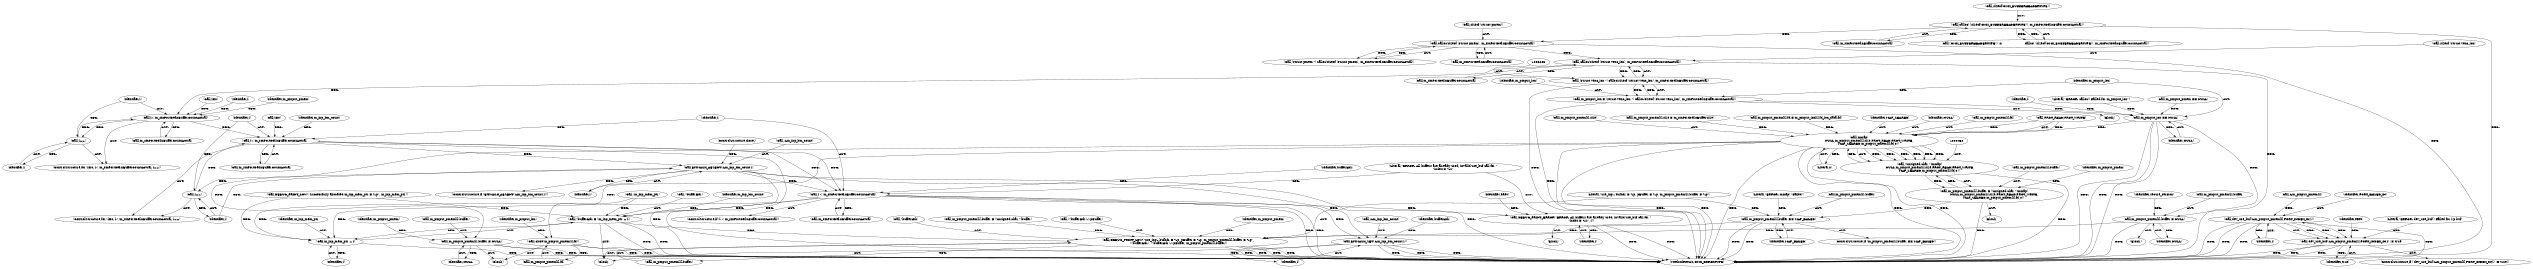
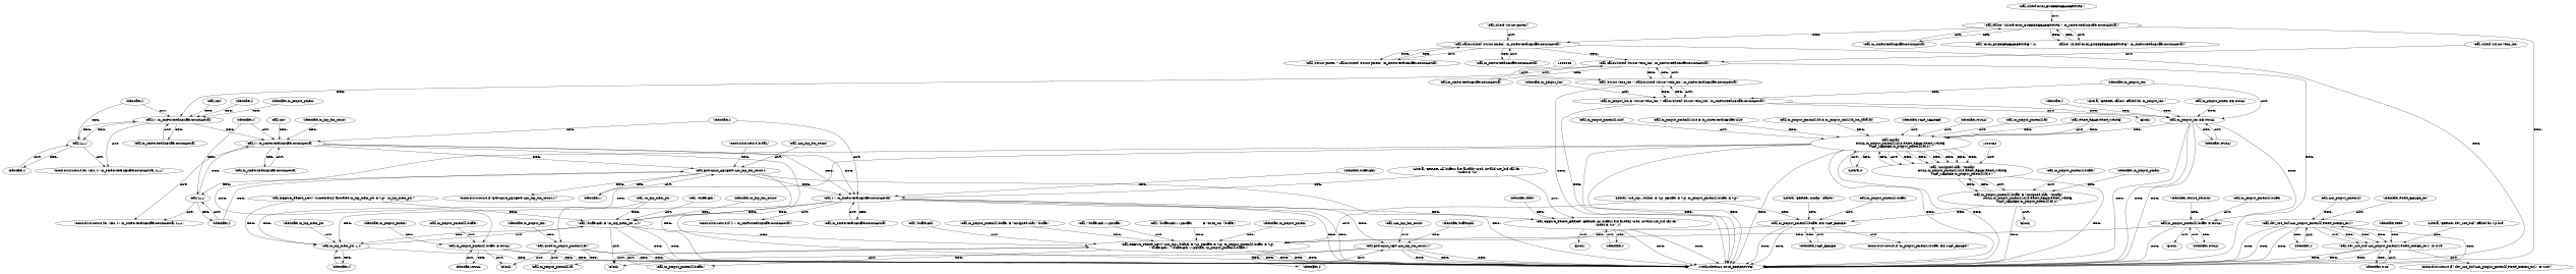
  digraph {
    n1 [label="(Call,calloc(sizeof (struct venc_ion), m_sInPortDef.nBufferCountActual))"]
    n2 [label="(Call,(struct venc_ion *) calloc(sizeof (struct venc_ion), m_sInPortDef.nBufferCountActual))"]
    n3 [label="(Call,i< m_sInPortDef.nBufferCountActual)"]
    n4 [label="(MethodReturn,OMX_ERRORTYPE)"]
    n5 [label="(Call,m_sInPortDef.nBufferCountActual)"]
    n6 [label="(Call,m_pInput_ion = (struct venc_ion *) calloc(sizeof (struct venc_ion), m_sInPortDef.nBufferCountActual))"]
    n7 [label="(Call,i++)"]
    n8 [label="(Call,i< m_sInPortDef.nBufferCountActual)"]
    n9 [label="(Call,m_sInPortDef.nBufferCountActual)"]
    n10 [label="(ControlStructure,for (i=0; i< m_sInPortDef.nBufferCountActual; i++))"]
    n11 [label="(Call,calloc(sizeof (struct pmem), m_sInPortDef.nBufferCountActual))"]
    n12 [label="(Call,(struct pmem *) calloc(sizeof (struct pmem), m_sInPortDef.nBufferCountActual))"]
    n13 [label="(Call,m_sInPortDef.nBufferCountActual)"]
    n14 [label="(Call,calloc( (sizeof(OMX_BUFFERHEADERTYPE)), m_sInPortDef.nBufferCountActual))"]
    n15 [label="(Call,m_sInPortDef.nBufferCountActual)"]
    n16 [label="(Call,(OMX_BUFFERHEADERTYPE*) \\n                        calloc( (sizeof(OMX_BUFFERHEADERTYPE)), m_sInPortDef.nBufferCountActual))"]
    n17 [label="(Call,m_pInput_ion == NULL)"]
    n18 [label="(Block,)"]
    n19 [label="(Call,m_pInput_pmem[i].buffer = NULL)"]
    n20 [label="(Call,mmap(\n                     NULL,m_pInput_pmem[i].size,PROT_READ|PROT_WRITE,\n                    MAP_SHARED,m_pInput_pmem[i].fd,0))"]
    n21 [label="(Identifier,NULL)"]
    n22 [label="(Call,DEBUG_PRINT_LOW(\"use_inp:: bufhdr = %p, pBuffer = %p, m_pInput_pmem[i].buffer = %p\",\n (*bufferHdr), (*bufferHdr)->pBuffer, m_pInput_pmem[i].buffer))"]
    n23 [label="(Identifier,NULL)"]
    n24 [label="(Block,)"]
    n25 [label="(Call,(unsigned char *)mmap(\n                     NULL,m_pInput_pmem[i].size,PROT_READ|PROT_WRITE,\n                    MAP_SHARED,m_pInput_pmem[i].fd,0))"]
    n26 [label="(Call,m_pInput_pmem[i].buffer = NULL)"]
    n27 [label="(Call,close(m_pInput_pmem[i].fd))"]
    n28 [label="(Literal,0)"]
    n29 [label="(Call,m_pInput_pmem[i].buffer)"]
    n30 [label="(Block,)"]
    n31 [label="(Call,m_pInput_pmem[i].buffer = (unsigned char *)mmap(\n                     NULL,m_pInput_pmem[i].size,PROT_READ|PROT_WRITE,\n                    MAP_SHARED,m_pInput_pmem[i].fd,0))"]
    n32 [label="(Block,)"]
    n33 [label="(Identifier,NULL)"]
    n34 [label="(Call,m_pInput_pmem[i].fd)"]
    n35 [label="(Call,m_pInput_pmem[i].buffer == MAP_FAILED)"]
    n36 [label="(Block,)"]
    n37 [label="(ControlStructure,if (m_pInput_pmem[i].buffer == MAP_FAILED))"]
    n38 [label="(Identifier,MAP_FAILED)"]
    n39 [label="(Identifier,i)"]
    n40 [label="(Call,BITMASK_ABSENT(&m_inp_bm_count,i))"]
    n41 [label="(Call,i < m_sInPortDef.nBufferCountActual)"]
    n42 [label="(Call,m_sInPortDef.nBufferCountActual)"]
    n43 [label="(ControlStructure,for (i=0; i< m_sInPortDef.nBufferCountActual; i++))"]
    n44 [label="(Call,i++)"]
    n45 [label="(Call,BITMASK_SET(&m_inp_bm_count,i))"]
    n46 [label="(Identifier,i)"]
    n47 [label="(ControlStructure,if (BITMASK_ABSENT(&m_inp_bm_count,i)))"]
    n48 [label="(Call,*bufferHdr = (m_inp_mem_ptr + i))"]
    n49 [label="(Call,m_inp_mem_ptr + i)"]
    n50 [label="(Call,DEBUG_PRINT_ERROR(\"ERROR: All buffers are already used, invalid use_buf call for \"\n \"index = %u\", i))"]
    n51 [label="(ControlStructure,if (i < m_sInPortDef.nBufferCountActual))"]
    n52 [label="(Call,m_sInPortDef.nBufferCountActual)"]
    n53 [label="(Identifier,i)"]
    n54 [label="(Identifier,i)"]
    n55 [label="(Identifier,i)"]
    n56 [label="(Block,)"]
    n57 [label="(Identifier,i)"]
    n58 [label="(Call,dev_use_buf(&m_pInput_pmem[i],PORT_INDEX_IN,i))"]
    n59 [label="(Call,dev_use_buf(&m_pInput_pmem[i],PORT_INDEX_IN,i) != true)"]
    n60 [label="(Identifier,i)"]
    n61 [label="(ControlStructure,if ( dev_use_buf(&m_pInput_pmem[i],PORT_INDEX_IN,i) != true))"]
    n62 [label="(Identifier,true)"]
    n63 [label="(Identifier,i)"]
    n64 [label="(Call,m_pInput_pmem[i].fd = m_pInput_ion[i].fd_ion_data.fd)"]
    n65 [label="(Identifier,MAP_SHARED)"]
    n66 [label="(Identifier,m_pInput_ion)"]
+   n67 [label="(Call,(*bufferHdr)->pBuffer           = (OMX_U8 *)buffer)"]
    n68 [label="(Identifier,i)"]
    n69 [label="(Identifier,NULL)"]
    n70 [label="(Call,m_pInput_pmem[i].buffer)"]
    n71 [label="(Identifier,secure_session)"]
    n72 [label="(Literal,\"ERROR: mmap() Failed\")"]
    n73 [label="(Literal,\"use_inp:: bufhdr = %p, pBuffer = %p, m_pInput_pmem[i].buffer = %p\")"]
    n74 [label="(Identifier,eRet)"]
    n75 [label="(Call,&m_inp_bm_count)"]
    n76 [label="(Identifier,m_pInput_ion)"]
    n77 [label="(Call,m_pInput_pmem[i].buffer)"]
    n78 [label="(Identifier,m_pInput_pmem)"]
    n79 [label="(Identifier,PORT_FAILED_IN)"]
-   n80 [label="(ControlStructure,close;)"]
+   n80 [label="(ControlStructure,break;)"]
    n81 [label="(Call,!m_inp_mem_ptr)"]
    n82 [label="(Identifier,m_inp_bm_count)"]
    n83 [label="(Identifier,i)"]
    n84 [label="(Call,*bufferHdr)"]
    n85 [label="(Identifier,bufferHdr)"]
    n86 [label="(Literal,\"ERROR: calloc() Failed for m_pInput_ion\")"]
    n87 [label="(Call,m_pInput_pmem[i].fd)"]
    n88 [label="(Call,m_pInput_pmem[i].buffer = (unsigned char *)buffer)"]
    n89 [label="(Call,m_pInput_pmem[i].buffer)"]
    n90 [label="(Call,PROT_READ|PROT_WRITE)"]
    n91 [label="(Call,i=0)"]
    n92 [label="(Call,sizeof (struct pmem))"]
    n93 [label="(Call,m_pInput_pmem[i].size)"]
    n94 [label="(Identifier,m_pInput_pmem)"]
    n95 [label="(Identifier,i)"]
    n96 [label="(Call,*bufferHdr)"]
    n97 [label="(Call,(*bufferHdr)->pBuffer)"]
    n98 [label="(Identifier,m_pInput_pmem)"]
    n99 [label="(Literal,\"ERROR: All buffers are already used, invalid use_buf call for \"\n \"index = %u\")"]
    n100 [label="(Identifier,bufferHdr)"]
    n101 [label="(Call,m_pInput_pmem == NULL)"]
    n102 [label="(Identifier,m_pInput_ion)"]
    n103 [label="(Call,&m_inp_bm_count)"]
    n104 [label="(Call,&m_pInput_pmem[i])"]
    n105 [label="(Call,i=0)"]
    n106 [label="(Literal,\"ERROR: dev_use_buf() Failed for i/p buf\")"]
    n107 [label="(Identifier,m_pInput_pmem)"]
    n108 [label="(Identifier,m_inp_mem_ptr)"]
    n109 [label="(Call,sizeof(OMX_BUFFERHEADERTYPE))"]
    n110 [label="(Call,DEBUG_PRINT_LOW(\"Successfully allocated m_inp_mem_ptr = %p\", m_inp_mem_ptr))"]
    n111 [label="(Identifier,m_inp_bm_count)"]
    n112 [label="(Call,sizeof (struct venc_ion))"]
    n113 [label="(Identifier,eRet)"]
    n114 [label="(Identifier,i)"]
    n115 [label="(Call,m_pInput_pmem[i].size = m_sInPortDef.nBufferSize)"]
    n116 [label="(Call,m_pInput_pmem[i].buffer)"]
    1000203
    1000432
    n1 -> n2 [label="AST: "]
    n1 -> n2 [label="DDG: "]
    n1 -> n3 [label="DDG: "]
    n1 -> n4 [label="DDG: "]
    n1 -> n5 [label="CFG: "]
    n2 -> n1 [label="CFG: "]
    n2 -> n4 [label="DDG: "]
    n2 -> n6 [label="AST: "]
    n2 -> n6 [label="DDG: "]
    n3 -> n7 [label="DDG: "]
    n3 -> n8 [label="DDG: "]
    n3 -> n9 [label="CFG: "]
    n3 -> n10 [label="AST: "]
    n5 -> n1 [label="AST: "]
    n6 -> n2 [label="CFG: "]
    n6 -> n4 [label="DDG: "]
    n6 -> n17 [label="DDG: "]
    n6 -> n18 [label="AST: "]
    n7 -> n3 [label="DDG: "]
    n7 -> n10 [label="AST: "]
    n7 -> n39 [label="CFG: "]
    n8 -> n4 [label="DDG: "]
    n8 -> n40 [label="DDG: "]
    n8 -> n41 [label="DDG: "]
    n8 -> n41 [label="DDG: "]
    n8 -> n42 [label="CFG: "]
    n8 -> n43 [label="AST: "]
    n9 -> n3 [label="AST: "]
    n11 -> n1 [label="DDG: "]
    n11 -> n4 [label="DDG: "]
    n11 -> n12 [label="AST: "]
    n11 -> n12 [label="DDG: "]
    n11 -> n13 [label="CFG: "]
    n12 -> n11 [label="CFG: "]
    n13 -> n11 [label="AST: "]
    n14 -> n4 [label="DDG: "]
    n14 -> n11 [label="DDG: "]
    n14 -> n15 [label="CFG: "]
    n14 -> n16 [label="AST: "]
    n14 -> n16 [label="DDG: "]
    n15 -> n14 [label="AST: "]
    n16 -> n14 [label="CFG: "]
    n17 -> n4 [label="DDG: "]
    n17 -> n4 [label="DDG: "]
    n17 -> n4 [label="DDG: "]
    n17 -> n19 [label="DDG: "]
    n17 -> n20 [label="DDG: "]
    n17 -> n21 [label="CFG: "]
    n19 -> n4 [label="DDG: "]
    n19 -> n22 [label="DDG: "]
    n19 -> n23 [label="CFG: "]
    n19 -> n24 [label="AST: "]
    n20 -> n4 [label="DDG: "]
    n20 -> n4 [label="DDG: "]
    n20 -> n4 [label="DDG: "]
    n20 -> n4 [label="DDG: "]
    n20 -> n4 [label="DDG: "]
    n20 -> n25 [label="AST: "]
    n20 -> n25 [label="DDG: "]
    n20 -> n25 [label="DDG: "]
    n20 -> n25 [label="DDG: "]
    n20 -> n25 [label="DDG: "]
    n20 -> n25 [label="DDG: "]
    n20 -> n25 [label="DDG: "]
    n20 -> n26 [label="DDG: "]
    n20 -> n27 [label="DDG: "]
    n20 -> n28 [label="CFG: "]
    n21 -> n17 [label="AST: "]
    n22 -> n4 [label="DDG: "]
    n22 -> n4 [label="DDG: "]
    n22 -> n4 [label="DDG: "]
    n22 -> n4 [label="DDG: "]
    n22 -> n29 [label="CFG: "]
    n22 -> n30 [label="AST: "]
    n23 -> n19 [label="AST: "]
    n25 -> n4 [label="DDG: "]
    n25 -> n20 [label="CFG: "]
    n25 -> n31 [label="AST: "]
    n25 -> n31 [label="DDG: "]
    n26 -> n4 [label="DDG: "]
    n26 -> n4 [label="DDG: "]
    n26 -> n32 [label="AST: "]
    n26 -> n33 [label="CFG: "]
    n27 -> n4 [label="DDG: "]
    n27 -> n4 [label="DDG: "]
    n27 -> n32 [label="AST: "]
    n27 -> n34 [label="CFG: "]
    n28 -> n20 [label="AST: "]
    n29 -> n22 [label="AST: "]
    n31 -> n4 [label="DDG: "]
    n31 -> n25 [label="CFG: "]
    n31 -> n35 [label="DDG: "]
    n31 -> n36 [label="AST: "]
    n33 -> n26 [label="AST: "]
    n34 -> n27 [label="AST: "]
    n35 -> n4 [label="DDG: "]
    n35 -> n4 [label="DDG: "]
    n35 -> n22 [label="DDG: "]
    n35 -> n37 [label="AST: "]
    n35 -> n38 [label="DDG: "]
    n38 -> n35 [label="AST: "]
    n39 -> n7 [label="AST: "]
    n40 -> n4 [label="DDG: "]
    n40 -> n4 [label="DDG: "]
    n40 -> n41 [label="DDG: "]
    n40 -> n44 [label="DDG: "]
-   n40 -> n45 [label="DDG: "]
    n40 -> n46 [label="CFG: "]
    n40 -> n47 [label="DDG: "]
    n41 -> n4 [label="DDG: "]
    n41 -> n4 [label="DDG: "]
    n41 -> n45 [label="DDG: "]
    n41 -> n48 [label="DDG: "]
    n41 -> n49 [label="DDG: "]
    n41 -> n50 [label="DDG: "]
    n41 -> n51 [label="AST: "]
    n41 -> n52 [label="CFG: "]
    n42 -> n8 [label="AST: "]
    n44 -> n8 [label="DDG: "]
    n44 -> n43 [label="AST: "]
    n44 -> n53 [label="CFG: "]
    n45 -> n4 [label="DDG: "]
    n45 -> n4 [label="DDG: "]
    n45 -> n4 [label="DDG: "]
    n45 -> n30 [label="AST: "]
    n45 -> n54 [label="CFG: "]
    n46 -> n40 [label="AST: "]
    n48 -> n4 [label="DDG: "]
    n48 -> n4 [label="DDG: "]
    n48 -> n22 [label="DDG: "]
    n48 -> n30 [label="AST: "]
    n48 -> n49 [label="CFG: "]
    n49 -> n4 [label="DDG: "]
    n49 -> n48 [label="AST: "]
    n49 -> n55 [label="CFG: "]
    n50 -> n4 [label="DDG: "]
    n50 -> n4 [label="DDG: "]
    n50 -> n56 [label="AST: "]
    n50 -> n57 [label="CFG: "]
    n52 -> n41 [label="AST: "]
    n53 -> n40 [label="CFG: "]
    n53 -> n44 [label="AST: "]
    n54 -> n45 [label="AST: "]
    n55 -> n49 [label="AST: "]
    n57 -> n50 [label="AST: "]
    n58 -> n4 [label="DDG: "]
    n58 -> n4 [label="DDG: "]
    n58 -> n4 [label="DDG: "]
    n58 -> n59 [label="AST: "]
    n58 -> n59 [label="DDG: "]
    n58 -> n59 [label="DDG: "]
    n58 -> n59 [label="DDG: "]
    n58 -> n60 [label="CFG: "]
    n59 -> n4 [label="DDG: "]
    n59 -> n4 [label="DDG: "]
    n59 -> n4 [label="DDG: "]
    n59 -> n61 [label="AST: "]
    n59 -> n62 [label="CFG: "]
    n60 -> n58 [label="AST: "]
    n62 -> n58 [label="CFG: "]
    n62 -> n59 [label="AST: "]
    n63 -> n3 [label="AST: "]
    n63 -> n7 [label="CFG: "]
    n64 -> n20 [label="DDG: "]
    n65 -> n20 [label="AST: "]
    n66 -> n6 [label="AST: "]
+   n67 -> n22 [label="DDG: "]
    n68 -> n3 [label="CFG: "]
    n69 -> n20 [label="AST: "]
    n70 -> n31 [label="AST: "]
    n71 -> n19 [label="CFG: "]
    n72 -> n35 [label="CFG: "]
    n73 -> n22 [label="AST: "]
    n73 -> n35 [label="CFG: "]
    n74 -> n59 [label="CFG: "]
    n75 -> n45 [label="AST: "]
    n76 -> n6 [label="CFG: "]
    n76 -> n17 [label="AST: "]
    n77 -> n19 [label="AST: "]
    n78 -> n22 [label="CFG: "]
    n79 -> n58 [label="AST: "]
    n80 -> n40 [label="CFG: "]
    n81 -> n48 [label="DDG: "]
    n81 -> n49 [label="DDG: "]
    n82 -> n48 [label="CFG: "]
    n83 -> n8 [label="CFG: "]
    n83 -> n41 [label="AST: "]
    n84 -> n22 [label="AST: "]
    n85 -> n45 [label="CFG: "]
    n86 -> n17 [label="CFG: "]
    n87 -> n20 [label="AST: "]
    n88 -> n22 [label="DDG: "]
    n89 -> n35 [label="AST: "]
    n90 -> n20 [label="AST: "]
    n90 -> n20 [label="DDG: "]
    n90 -> n20 [label="DDG: "]
    n91 -> n8 [label="DDG: "]
    n92 -> n11 [label="AST: "]
    n93 -> n20 [label="AST: "]
    n94 -> n3 [label="CFG: "]
    n95 -> n8 [label="AST: "]
    n95 -> n44 [label="CFG: "]
    n96 -> n48 [label="AST: "]
    n97 -> n22 [label="AST: "]
    n98 -> n26 [label="CFG: "]
    n99 -> n41 [label="CFG: "]
    n99 -> n50 [label="AST: "]
    n100 -> n41 [label="CFG: "]
    n101 -> n17 [label="DDG: "]
    n102 -> n27 [label="CFG: "]
    n103 -> n40 [label="AST: "]
    n104 -> n58 [label="DDG: "]
    n105 -> n3 [label="DDG: "]
    n106 -> n59 [label="CFG: "]
    n107 -> n31 [label="CFG: "]
    n108 -> n49 [label="AST: "]
    n109 -> n14 [label="AST: "]
    n110 -> n48 [label="DDG: "]
    n110 -> n49 [label="DDG: "]
    n111 -> n8 [label="CFG: "]
    n112 -> n1 [label="AST: "]
    n113 -> n50 [label="CFG: "]
    n114 -> n17 [label="CFG: "]
    n115 -> n20 [label="DDG: "]
    n116 -> n26 [label="AST: "]
    1000203 -> n2 [label="AST: "]
    1000432 -> n25 [label="AST: "]
  }
